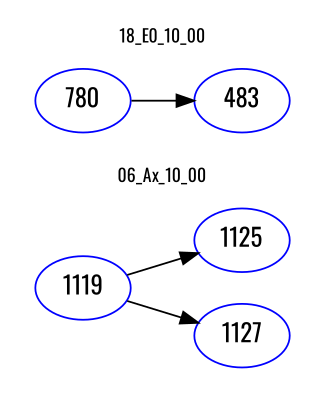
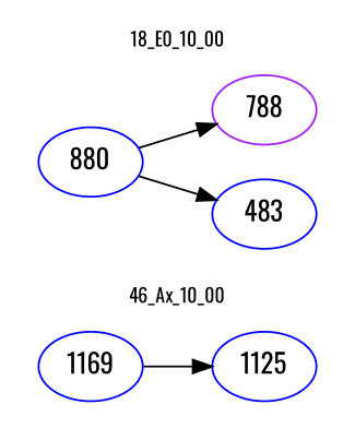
  digraph {
    fontname=Oswald
    rankdir=LR
    node [color=blue fontname=Oswald]
    edge [color=black fontname=Oswald]
-   n1 [label=1119]
-   n2 [label=1127]
+   n1 [label=1169]
    n3 [label=1125]
-   n4 [label=780]
+   n4 [label=880]
    n5 [label=483]
+   n6 [color=purple label=788]
    subgraph cluster_1 {
      color=white
      fontsize=10
-     label="06_Ax_10_00"
+     label="46_Ax_10_00"
      n1
-     n2
      n3
    }
    subgraph cluster_2 {
      color=white
      fontsize=10
      label="18_E0_10_00"
      n4
      n5
+     n6
    }
-   n1 -> n2
    n1 -> n3
    n4 -> n5
+   n4 -> n6
  }
